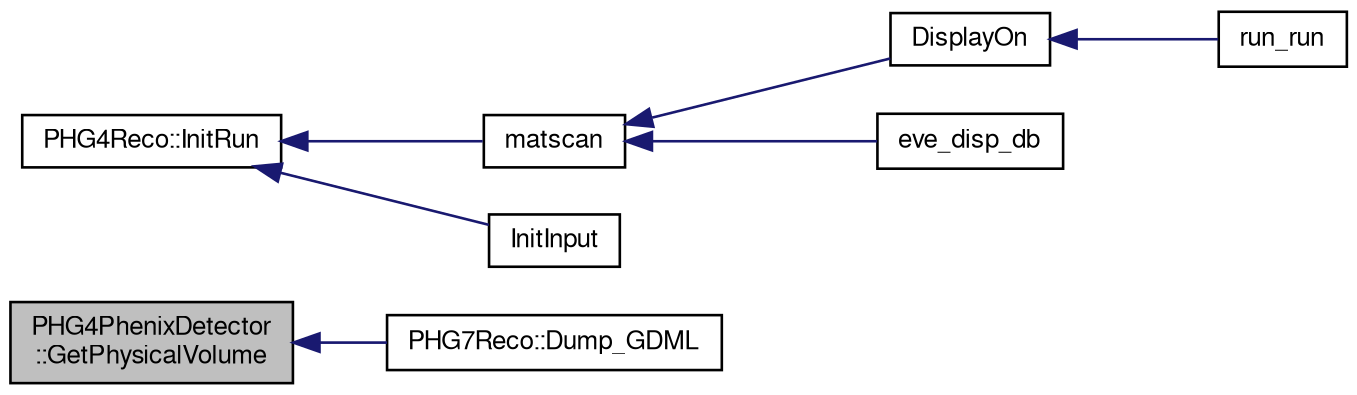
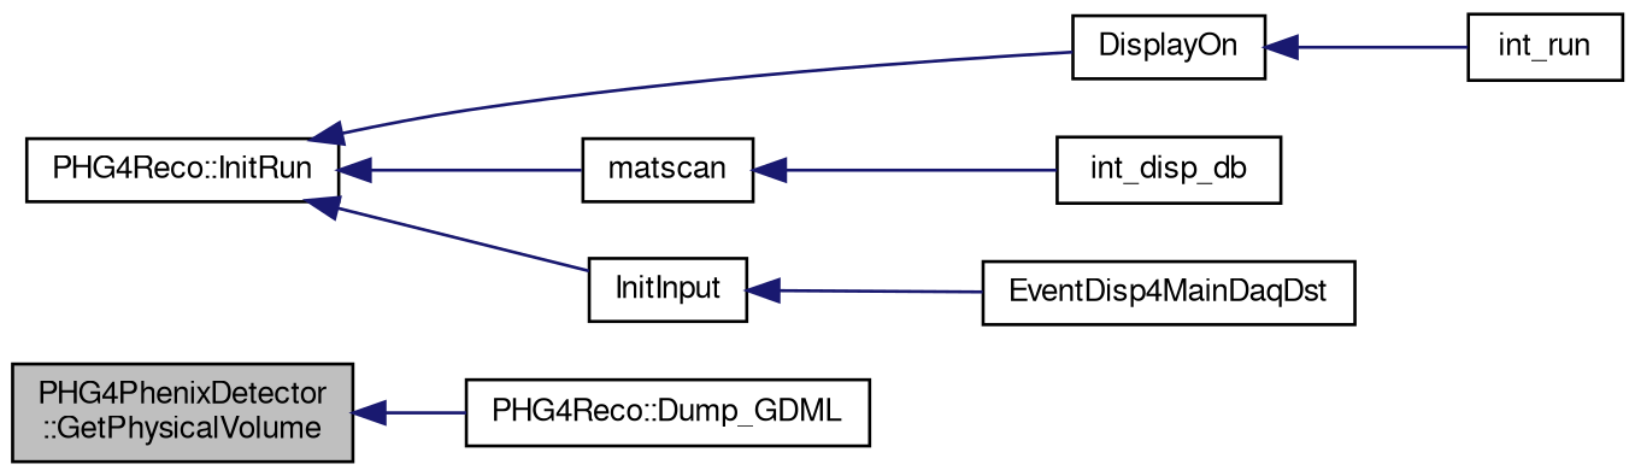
  digraph {
    rankdir=LR
    node [color=black fontname=FreeSans fontsize=10 shape=record]
    edge [color=midnightblue dir=back fontname=FreeSans fontsize=10 labelfontname=FreeSans labelfontsize=10 style=solid]
    n1 [fillcolor=grey75 fontcolor=black height=0.2 label="PHG4PhenixDetector\l::GetPhysicalVolume" style=filled width=0.4]
-   n2 [height=0.2 label="PHG7Reco::Dump_GDML" width=0.4]
+   n2 [height=0.2 label="PHG4Reco::Dump_GDML" width=0.4]
    n3 [height=0.2 label="PHG4Reco::InitRun" width=0.4]
    n4 [height=0.2 label=DisplayOn width=0.4]
    n5 [height=0.2 label=matscan width=0.4]
    n6 [height=0.2 label=InitInput width=0.4]
-   n7 [height=0.2 label=run_run width=0.4]
-   n8 [height=0.2 label=eve_disp_db width=0.4]
+   n7 [height=0.2 label=int_run width=0.4]
+   n8 [height=0.2 label=int_disp_db width=0.4]
+   n9 [height=0.2 label=EventDisp4MainDaqDst width=0.4]
    n1 -> n2
-   n5 -> n4
+   n3 -> n4
    n3 -> n5
    n3 -> n6
    n4 -> n7
    n5 -> n8
+   n6 -> n9
  }
